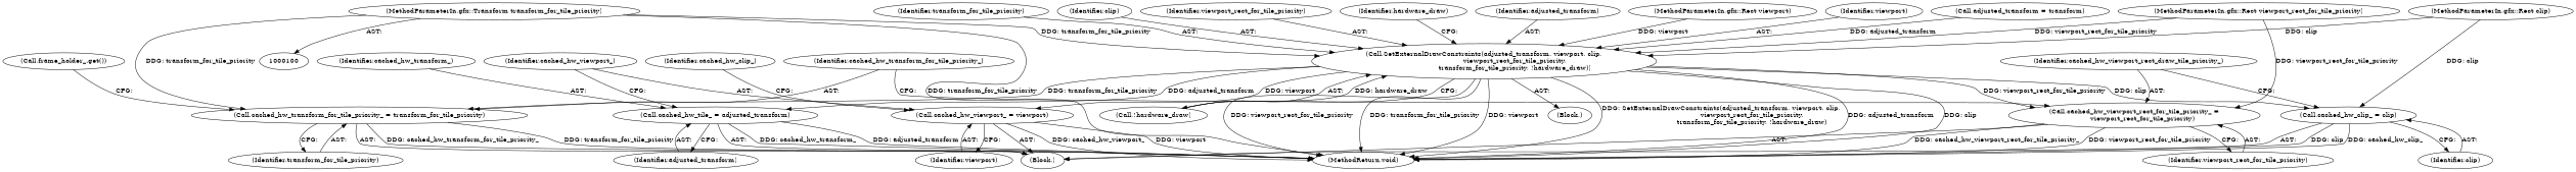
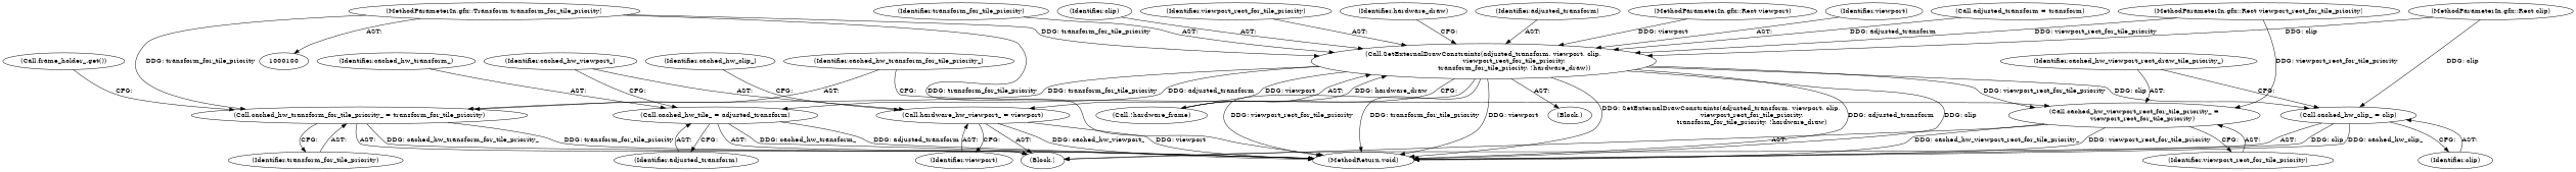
  digraph {
    n1 [label="(MethodParameterIn,gfx::Transform transform_for_tile_priority)"]
    n2 [label="(Call,SetExternalDrawConstraints(adjusted_transform, viewport, clip,\n                             viewport_rect_for_tile_priority,\n                             transform_for_tile_priority, !hardware_draw))"]
    n3 [label="(Call,cached_hw_transform_for_tile_priority_ = transform_for_tile_priority)"]
    n4 [label="(MethodReturn,void)"]
    1000100
    n6 [label="(Call,cached_hw_tile_ = adjusted_transform)"]
-   n7 [label="(Call,cached_hw_viewport_ = viewport)"]
+   n7 [label="(Call,hardware_hw_viewport_ = viewport)"]
    n8 [label="(Call,cached_hw_clip_ = clip)"]
    n9 [label="(Call,cached_hw_viewport_rect_for_tile_priority_ =\n        viewport_rect_for_tile_priority)"]
-   n10 [label="(Call,!hardware_draw)"]
+   n10 [label="(Call,!hardware_frame)"]
    n11 [label="(Block,)"]
    n12 [label="(Block,)"]
    n13 [label="(Identifier,transform_for_tile_priority)"]
    n14 [label="(Identifier,adjusted_transform)"]
    n15 [label="(Identifier,viewport)"]
    n16 [label="(Identifier,clip)"]
    n17 [label="(Identifier,viewport_rect_for_tile_priority)"]
    n18 [label="(Identifier,transform_for_tile_priority)"]
    n19 [label="(MethodParameterIn,gfx::Rect clip)"]
    n20 [label="(MethodParameterIn,gfx::Rect viewport_rect_for_tile_priority)"]
    n21 [label="(Identifier,clip)"]
    n22 [label="(Identifier,viewport_rect_for_tile_priority)"]
    n23 [label="(Call,frame_holder_.get())"]
    n24 [label="(Identifier,hardware_draw)"]
    n25 [label="(Identifier,adjusted_transform)"]
    n26 [label="(Identifier,cached_hw_transform_)"]
    n27 [label="(MethodParameterIn,gfx::Rect viewport)"]
    n28 [label="(Identifier,cached_hw_clip_)"]
    n29 [label="(Identifier,viewport)"]
    n30 [label="(Identifier,cached_hw_transform_for_tile_priority_)"]
    n31 [label="(Call,adjusted_transform = transform)"]
    n32 [label="(Identifier,cached_hw_viewport_)"]
    n33 [label="(Identifier,cached_hw_viewport_rect_draw_tile_priority_)"]
    n1 -> n2 [label="DDG: transform_for_tile_priority"]
    n1 -> n3 [label="DDG: transform_for_tile_priority"]
    n1 -> n4 [label="DDG: transform_for_tile_priority"]
    n1 -> 1000100 [label="AST: "]
    n2 -> n3 [label="DDG: transform_for_tile_priority"]
    n2 -> n4 [label="DDG: viewport_rect_for_tile_priority"]
    n2 -> n4 [label="DDG: transform_for_tile_priority"]
    n2 -> n4 [label="DDG: viewport"]
    n2 -> n4 [label="DDG: SetExternalDrawConstraints(adjusted_transform, viewport, clip,\n                             viewport_rect_for_tile_priority,\n                             transform_for_tile_priority, !hardware_draw)"]
    n2 -> n4 [label="DDG: adjusted_transform"]
    n2 -> n4 [label="DDG: clip"]
    n2 -> n6 [label="DDG: adjusted_transform"]
    n2 -> n7 [label="DDG: viewport"]
    n2 -> n8 [label="DDG: clip"]
    n2 -> n9 [label="DDG: viewport_rect_for_tile_priority"]
    n2 -> n10 [label="CFG: "]
    n2 -> n11 [label="AST: "]
    n3 -> n4 [label="DDG: transform_for_tile_priority"]
    n3 -> n4 [label="DDG: cached_hw_transform_for_tile_priority_"]
    n3 -> n12 [label="AST: "]
    n3 -> n13 [label="CFG: "]
    n6 -> n4 [label="DDG: cached_hw_transform_"]
    n6 -> n4 [label="DDG: adjusted_transform"]
    n6 -> n12 [label="AST: "]
    n6 -> n14 [label="CFG: "]
    n7 -> n4 [label="DDG: cached_hw_viewport_"]
    n7 -> n4 [label="DDG: viewport"]
    n7 -> n12 [label="AST: "]
    n7 -> n15 [label="CFG: "]
    n8 -> n4 [label="DDG: clip"]
    n8 -> n4 [label="DDG: cached_hw_clip_"]
    n8 -> n12 [label="AST: "]
    n8 -> n16 [label="CFG: "]
    n9 -> n4 [label="DDG: cached_hw_viewport_rect_for_tile_priority_"]
    n9 -> n4 [label="DDG: viewport_rect_for_tile_priority"]
    n9 -> n12 [label="AST: "]
    n9 -> n17 [label="CFG: "]
    n10 -> n2 [label="AST: "]
    n10 -> n2 [label="DDG: hardware_draw"]
    n13 -> n3 [label="AST: "]
    n14 -> n6 [label="AST: "]
    n15 -> n7 [label="AST: "]
    n16 -> n8 [label="AST: "]
    n17 -> n9 [label="AST: "]
    n18 -> n2 [label="AST: "]
    n19 -> n2 [label="DDG: clip"]
    n19 -> n8 [label="DDG: clip"]
    n20 -> n2 [label="DDG: viewport_rect_for_tile_priority"]
    n20 -> n9 [label="DDG: viewport_rect_for_tile_priority"]
    n21 -> n2 [label="AST: "]
    n22 -> n2 [label="AST: "]
    n23 -> n3 [label="CFG: "]
    n24 -> n2 [label="CFG: "]
    n25 -> n2 [label="AST: "]
    n26 -> n6 [label="AST: "]
    n27 -> n2 [label="DDG: viewport"]
    n28 -> n7 [label="CFG: "]
    n29 -> n2 [label="AST: "]
    n30 -> n3 [label="AST: "]
    n30 -> n9 [label="CFG: "]
    n31 -> n2 [label="DDG: adjusted_transform"]
    n32 -> n6 [label="CFG: "]
    n32 -> n7 [label="AST: "]
    n33 -> n8 [label="CFG: "]
    n33 -> n9 [label="AST: "]
  }
